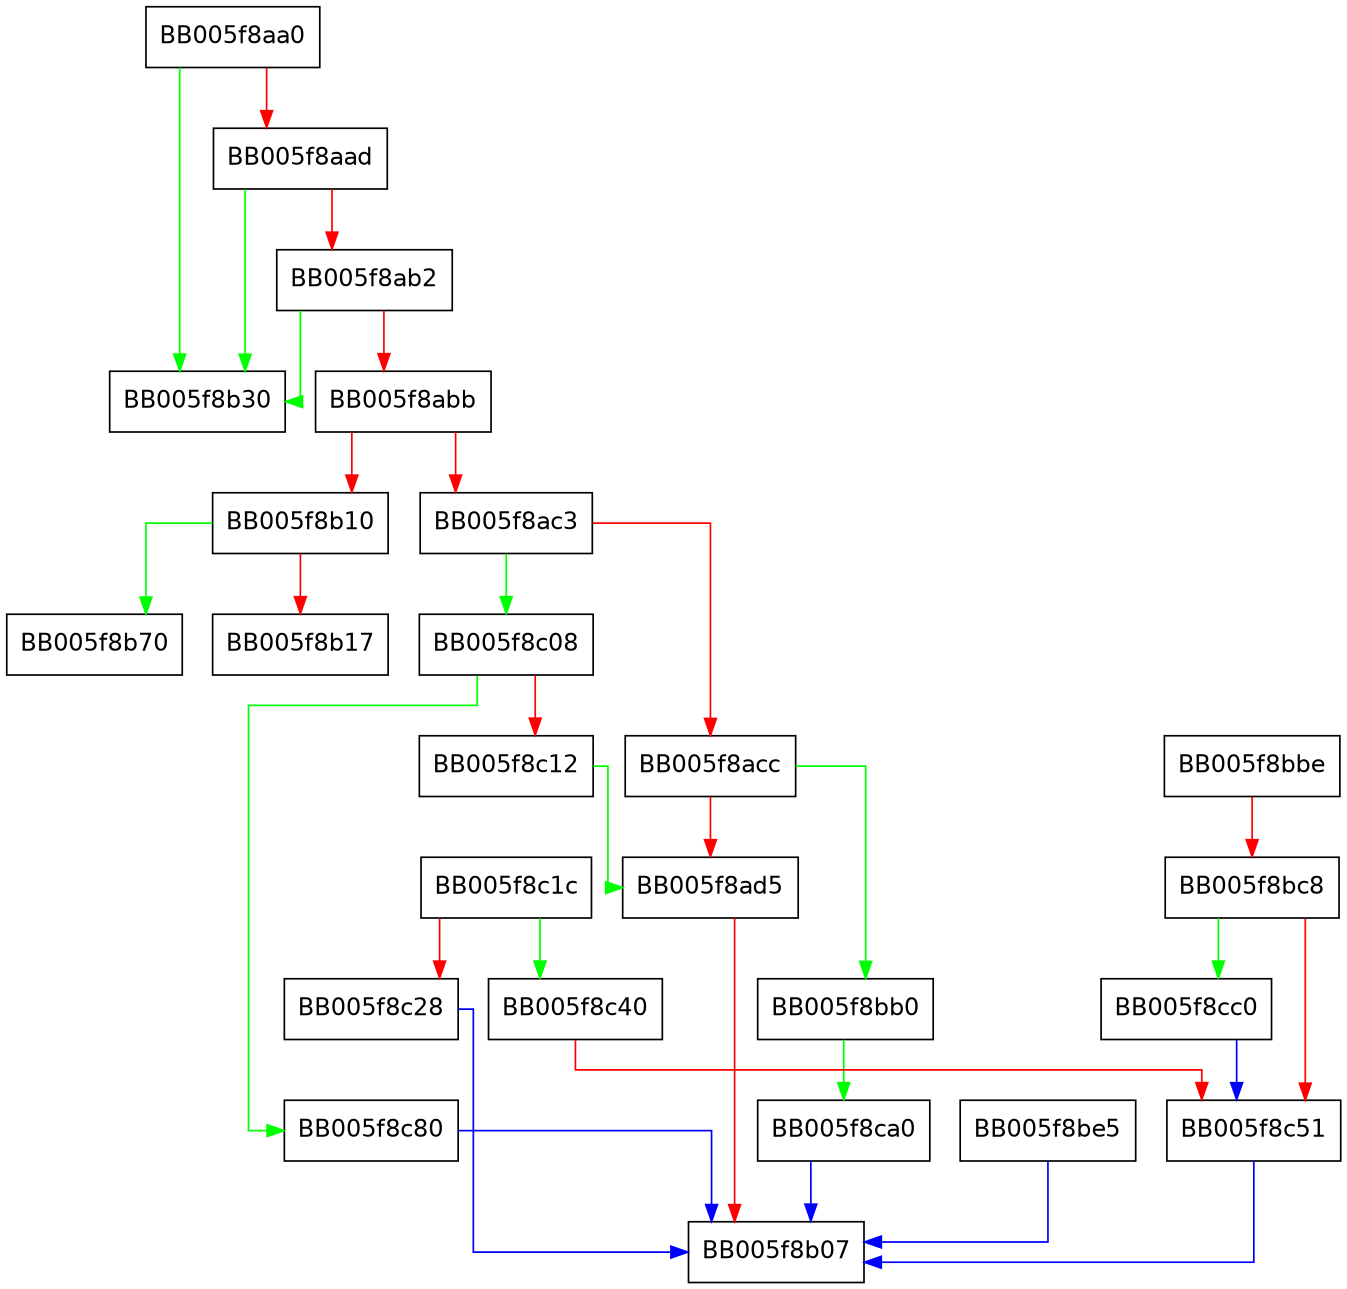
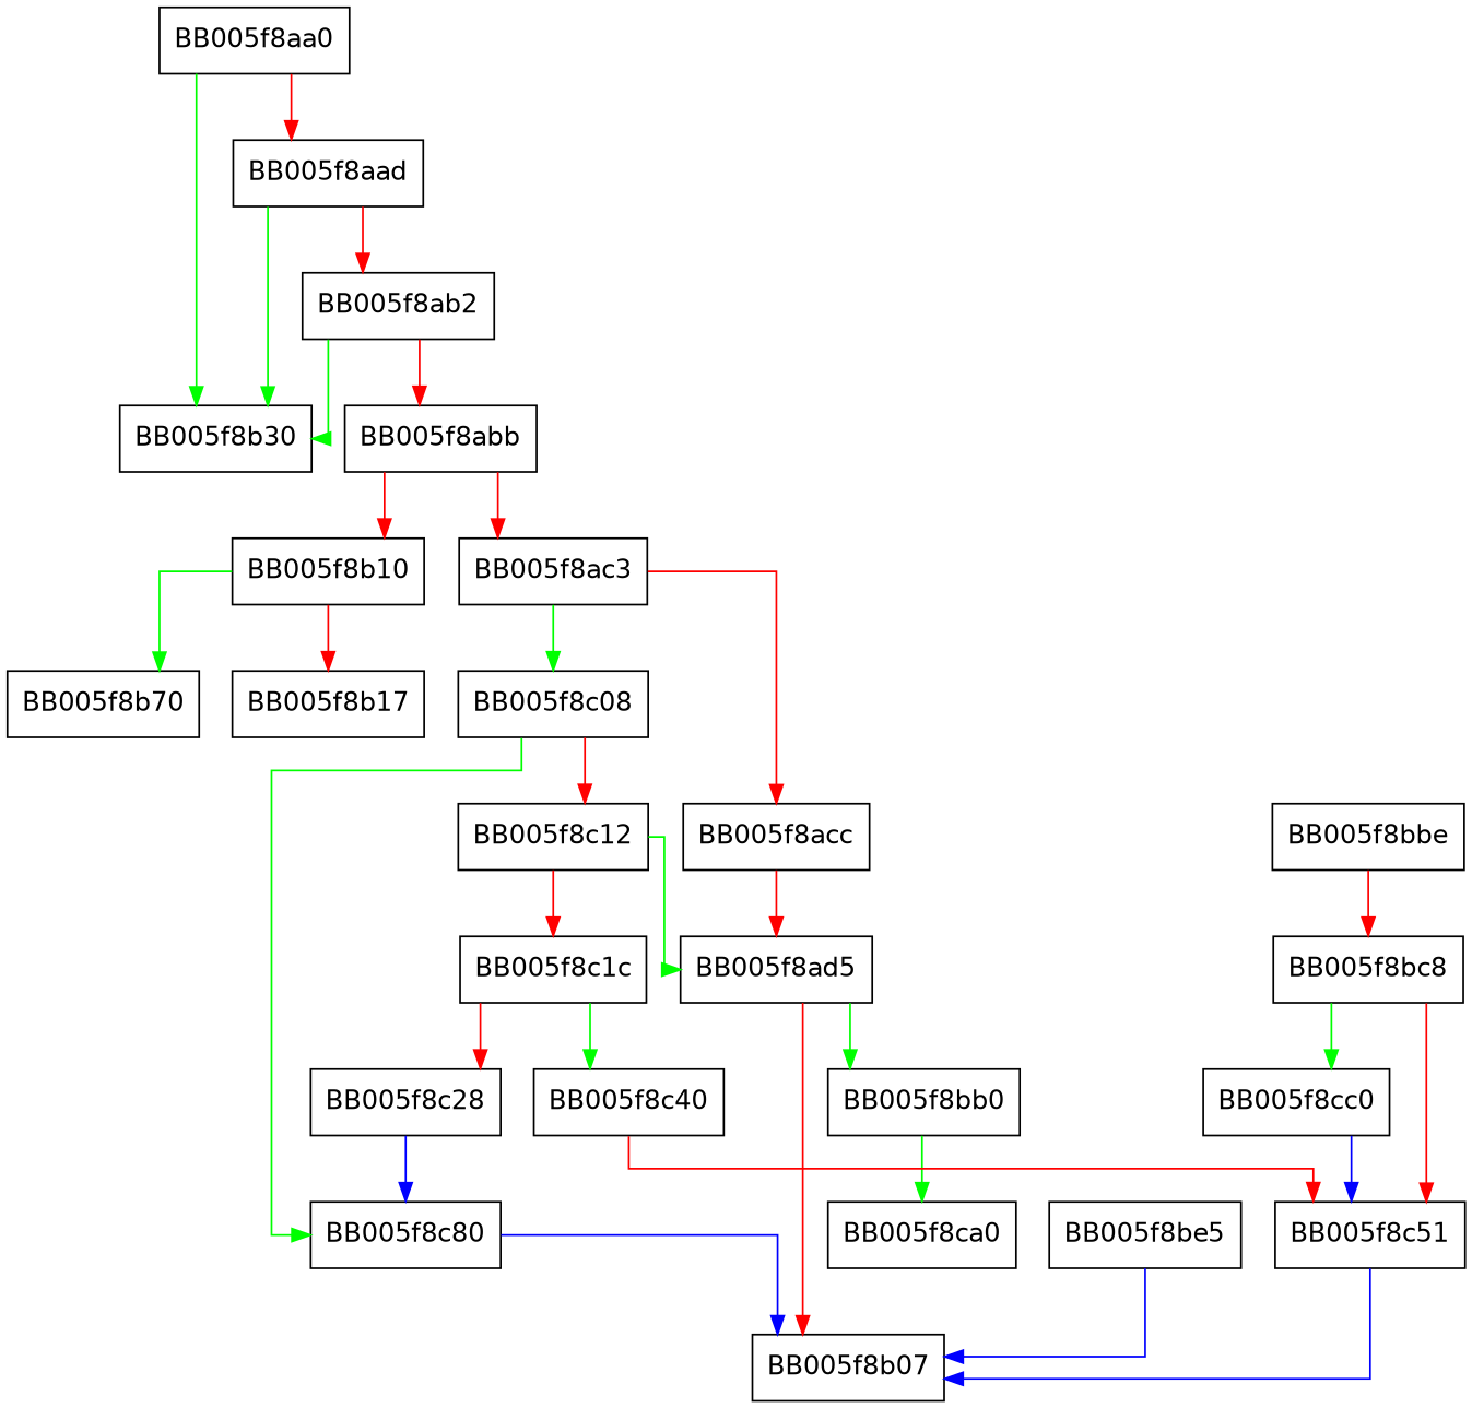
  digraph {
    fontname="DejaVu Sans"
    splines=ortho
    node [fontname="DejaVu Sans" shape=box]
    edge [color=red fontname="DejaVu Sans"]
    BB005f8aa0
    BB005f8b30
    BB005f8aad
    BB005f8ab2
    BB005f8abb
    BB005f8b10
    BB005f8ac3
    BB005f8b70
    BB005f8b17
    BB005f8c08
    BB005f8acc
    BB005f8c80
    BB005f8c12
    BB005f8bb0
    BB005f8ad5
    BB005f8b07
    BB005f8c1c
    BB005f8ca0
    BB005f8bbe
    BB005f8bc8
    BB005f8cc0
    BB005f8c51
    BB005f8be5
    BB005f8c40
    BB005f8c28
    BB005f8aa0 -> BB005f8b30 [color=green]
    BB005f8aa0 -> BB005f8aad
    BB005f8aad -> BB005f8b30 [color=green]
    BB005f8aad -> BB005f8ab2
    BB005f8ab2 -> BB005f8b30 [color=green]
    BB005f8ab2 -> BB005f8abb
    BB005f8abb -> BB005f8b10
    BB005f8abb -> BB005f8ac3
    BB005f8b10 -> BB005f8b70 [color=green]
    BB005f8b10 -> BB005f8b17
    BB005f8ac3 -> BB005f8c08 [color=green]
    BB005f8ac3 -> BB005f8acc
    BB005f8c08 -> BB005f8c80 [color=green]
    BB005f8c08 -> BB005f8c12
-   BB005f8acc -> BB005f8bb0 [color=green]
+   BB005f8ad5 -> BB005f8bb0 [color=green]
    BB005f8acc -> BB005f8ad5
    BB005f8c80 -> BB005f8b07 [color=blue]
    BB005f8c12 -> BB005f8ad5 [color=green]
+   BB005f8c12 -> BB005f8c1c
    BB005f8bb0 -> BB005f8ca0 [color=green]
    BB005f8ad5 -> BB005f8b07
    BB005f8c1c -> BB005f8c40 [color=green]
    BB005f8c1c -> BB005f8c28
-   BB005f8ca0 -> BB005f8b07 [color=blue]
    BB005f8bbe -> BB005f8bc8
    BB005f8bc8 -> BB005f8cc0 [color=green]
    BB005f8bc8 -> BB005f8c51
    BB005f8cc0 -> BB005f8c51 [color=blue]
    BB005f8c51 -> BB005f8b07 [color=blue]
    BB005f8be5 -> BB005f8b07 [color=blue]
    BB005f8c40 -> BB005f8c51
-   BB005f8c28 -> BB005f8b07 [color=blue]
+   BB005f8c28 -> BB005f8c80 [color=blue]
  }
